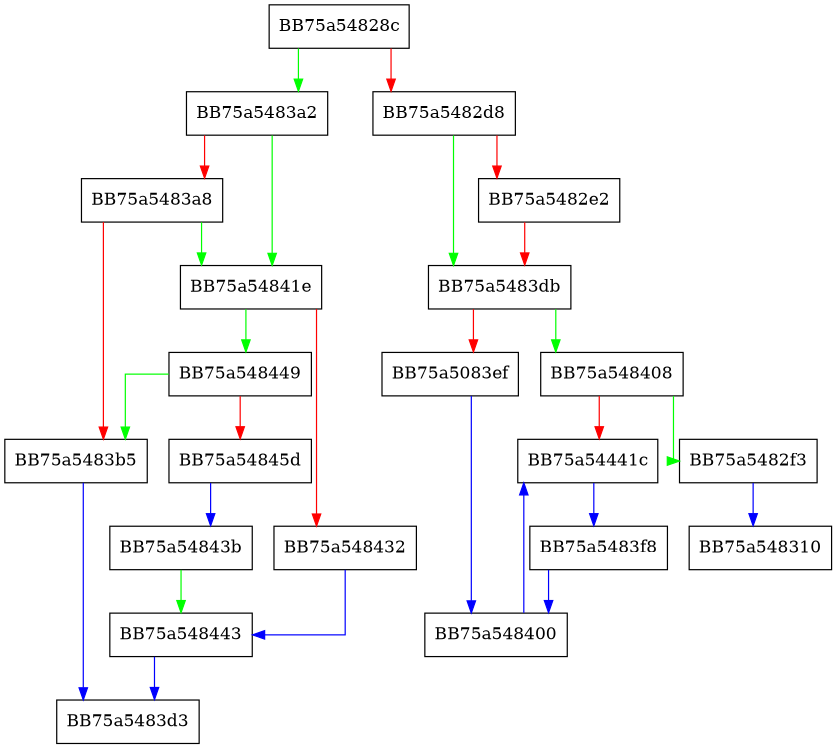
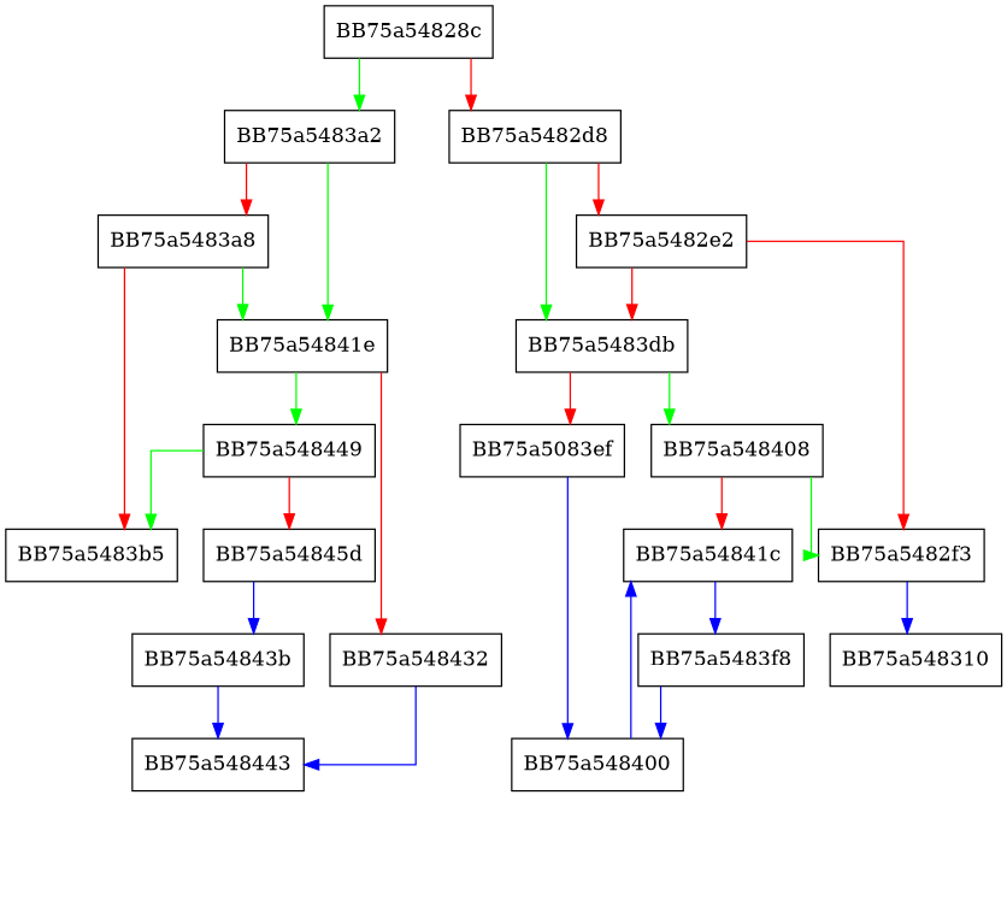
  digraph {
    splines=ortho
    node [shape=box]
    edge [color=red]
    BB75a54828c
    BB75a5483a2
    BB75a5482d8
    BB75a54841e
    BB75a5483a8
    BB75a5483db
    BB75a5482e2
    BB75a548449
    BB75a548432
    BB75a5483b5
    BB75a548408
    n12 [label=BB75a5083ef]
    BB75a5482f3
-   BB75a54841c [label=BB75a54441c]
+   BB75a54841c
    BB75a548400
    BB75a548310
    BB75a54845d
    BB75a548443
-   BB75a5483d3
    BB75a5483f8
    BB75a54843b
    BB75a54828c -> BB75a5483a2 [color=green]
    BB75a54828c -> BB75a5482d8
    BB75a5483a2 -> BB75a54841e [color=green]
    BB75a5483a2 -> BB75a5483a8
    BB75a5482d8 -> BB75a5483db [color=green]
    BB75a5482d8 -> BB75a5482e2
    BB75a54841e -> BB75a548449 [color=green]
    BB75a54841e -> BB75a548432
    BB75a5483a8 -> BB75a54841e [color=green]
    BB75a5483a8 -> BB75a5483b5
    BB75a5483db -> BB75a548408 [color=green]
    BB75a5483db -> n12
    BB75a5482e2 -> BB75a5483db
+   BB75a5482e2 -> BB75a5482f3
    BB75a548449 -> BB75a5483b5 [color=green]
    BB75a548449 -> BB75a54845d
    BB75a548432 -> BB75a548443 [color=blue]
-   BB75a5483b5 -> BB75a5483d3 [color=blue]
    BB75a548408 -> BB75a5482f3 [color=green]
    BB75a548408 -> BB75a54841c
    n12 -> BB75a548400 [color=blue]
    BB75a5482f3 -> BB75a548310 [color=blue]
    BB75a54841c -> BB75a5483f8 [color=blue]
    BB75a548400 -> BB75a54841c [color=blue]
    BB75a54845d -> BB75a54843b [color=blue]
-   BB75a548443 -> BB75a5483d3 [color=blue]
    BB75a5483f8 -> BB75a548400 [color=blue]
-   BB75a54843b -> BB75a548443 [color=green]
+   BB75a54843b -> BB75a548443 [color=blue]
  }
